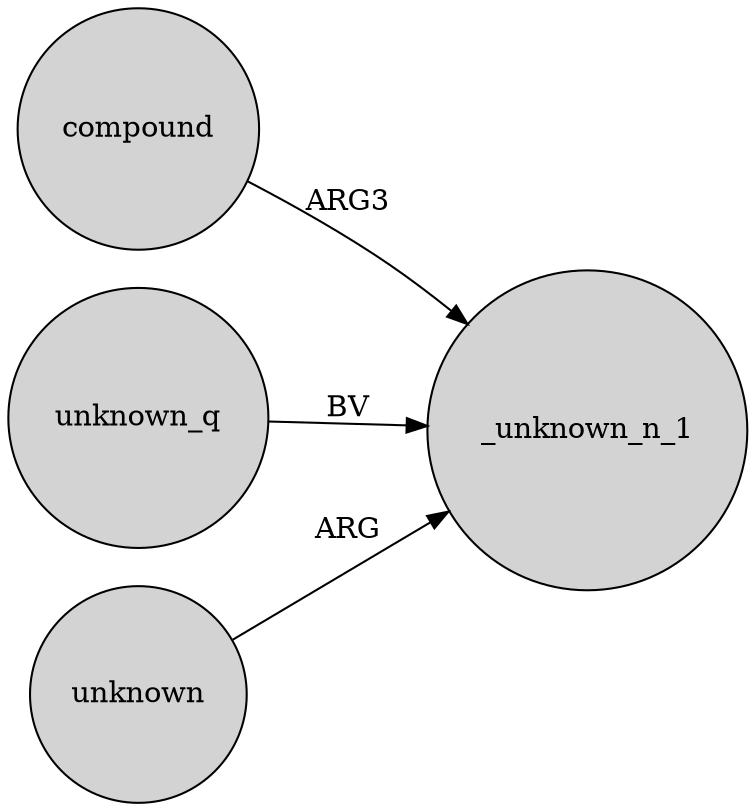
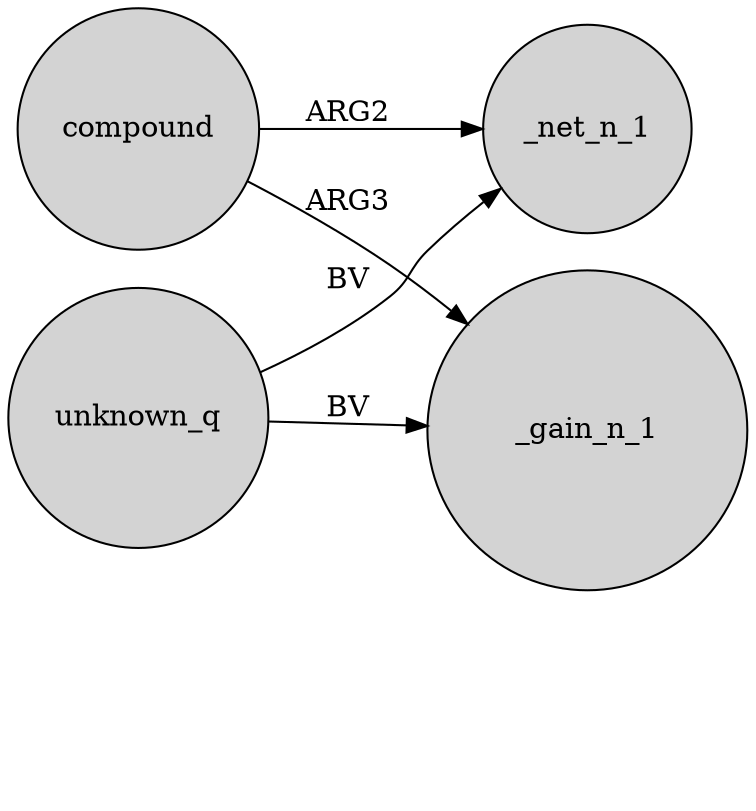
  digraph {
    rankdir=LR
    node [shape=circle style=filled]
    n1 [label=unknown_q]
-   _gain_n_1 [label=_unknown_n_1]
+   _net_n_1
+   _gain_n_1
    compound
-   unknown
+   n1 -> _net_n_1 [label=BV]
    n1 -> _gain_n_1 [label=BV]
+   compound -> _net_n_1 [label=ARG2]
    compound -> _gain_n_1 [label=ARG3]
-   unknown -> _gain_n_1 [label=ARG]
  }
